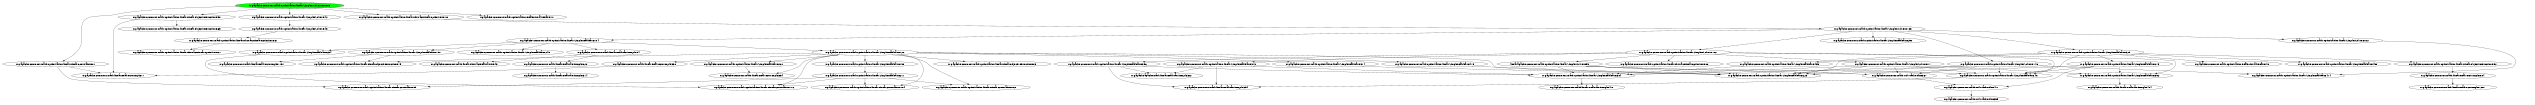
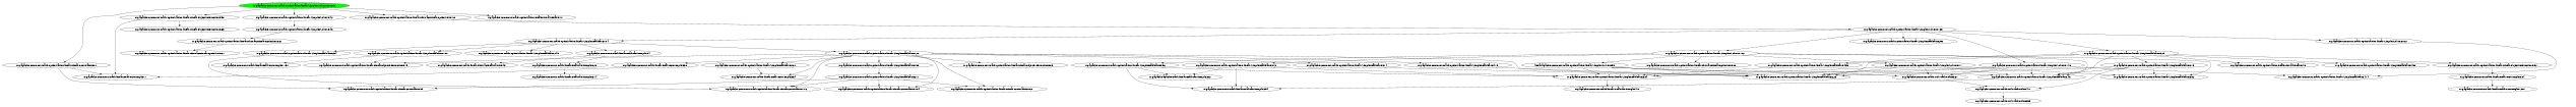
  digraph {
    fontname="DejaVu Serif"
    node [fontname="DejaVu Serif"]
    edge [fontname="DejaVu Serif"]
    "org.apache.commons.math.optimization.linear.SimplexSolverTest#69" [fillcolor=green style=filled]
    "org.apache.commons.math.optimization.linear.LinearObjectiveFunction#58"
    "org.apache.commons.math.optimization.linear.LinearConstraint#81"
    "org.apache.commons.math.optimization.linear.SimplexSolver#42"
    "org.apache.commons.math.optimization.linear.AbstractLinearOptimizer#100"
    "org.apache.commons.math.optimization.RealPointValuePair#70"
    "org.apache.commons.math.linear.RealVectorImpl#77"
    "org.apache.commons.math.optimization.linear.LinearObjectiveFunction#65"
    "org.apache.commons.math.optimization.linear.LinearConstraint#99"
    "org.apache.commons.math.optimization.linear.SimplexSolver#49"
    "org.apache.commons.math.optimization.linear.SimplexSolver#185"
    "org.apache.commons.math.optimization.linear.AbstractLinearOptimizer#61"
    "org.apache.commons.math.optimization.linear.AbstractLinearOptimizer#67"
    "org.apache.commons.math.optimization.linear.SimplexTableau#104"
    "org.apache.commons.math.optimization.linear.SimplexSolver#167"
    "org.apache.commons.math.optimization.linear.SimplexTableau#290"
    "org.apache.commons.math.optimization.linear.SimplexSolver#146"
    "org.apache.commons.math.optimization.linear.SimplexSolver#102"
    "org.apache.commons.math.optimization.linear.SimplexTableau#325"
    "org.apache.commons.math.optimization.linear.SimplexTableau#190"
    "org.apache.commons.math.optimization.linear.SimplexTableau#234"
    "org.apache.commons.math.optimization.linear.SimplexTableau#126"
    "org.apache.commons.math.linear.RealMatrixImpl#94"
    "org.apache.commons.math.optimization.linear.SimplexTableau#248"
    "org.apache.commons.math.optimization.linear.SimplexTableau#474"
    "org.apache.commons.math.optimization.linear.SimplexTableau#225"
    "org.apache.commons.math.optimization.linear.SimplexTableau#384"
    "org.apache.commons.math.optimization.linear.SimplexTableau#401"
    "org.apache.commons.math.util.MathUtils#367"
    "org.apache.commons.math.optimization.linear.AbstractLinearOptimizer#86"
    n31 [label="linear.apache.commons.math.optimization.linear.SimplexSolver#59"]
    "org.apache.commons.math.optimization.linear.SimplexSolver#77"
    "org.apache.commons.math.optimization.linear.SimplexTableau#392"
    "org.apache.commons.math.optimization.linear.SimplexTableau#356"
    "org.apache.commons.math.optimization.linear.SimplexTableau#373"
    "org.apache.commons.math.optimization.linear.SimplexTableau#458"
    "org.apache.commons.math.optimization.linear.SimplexTableau#273"
    "org.apache.commons.math.optimization.linear.SimplexTableau#435"
    "org.apache.commons.math.optimization.linear.LinearObjectiveFunction#92"
    "org.apache.commons.math.optimization.RealPointValuePair#48"
    "org.apache.commons.math.optimization.linear.LinearObjectiveFunction#75"
    "org.apache.commons.math.linear.RealVectorImpl#1157"
    "org.apache.commons.math.optimization.linear.LinearConstraint#176"
    "org.apache.commons.math.optimization.linear.SimplexTableau#198"
    "org.apache.commons.math.optimization.linear.LinearConstraint#184"
    "org.apache.commons.math.optimization.linear.LinearConstraint#168"
    "org.apache.commons.math.linear.RealVectorImpl#338"
    "org.apache.commons.math.linear.RealVectorImpl#854"
    "org.apache.commons.math.optimization.linear.SimplexTableau#314"
    "org.apache.commons.math.optimization.linear.LinearObjectiveFunction#83"
    "org.apache.commons.math.optimization.linear.SimplexTableau#419"
    "org.apache.commons.math.optimization.linear.SimplexTableau#260"
    "org.apache.commons.math.linear.AbstractRealMatrix#43"
    "org.apache.commons.math.linear.RealMatrixImpl#622"
    "org.apache.commons.math.optimization.linear.SimplexTableau#211"
    "org.apache.commons.math.linear.RealMatrixImpl#314"
    "org.apache.commons.math.linear.RealMatrixImpl#410"
    "org.apache.commons.math.linear.RealMatrixImpl#354"
    "org.apache.commons.math.util.MathUtils#411"
    "org.apache.commons.math.util.MathUtils#395"
-   "org.apache.commons.math.linear.RealMatrixImpl#404"
    n62 [label="org.apache.apache.math.linear.RealMatrixImpl#367"]
    "org.apache.commons.math.linear.RealVectorImpl#884"
    "org.apache.commons.math.linear.RealVectorImpl#1287"
    "org.apache.commons.math.optimization.linear.SimplexSolverTest#69" -> "org.apache.commons.math.optimization.linear.LinearObjectiveFunction#58"
    "org.apache.commons.math.optimization.linear.SimplexSolverTest#69" -> "org.apache.commons.math.optimization.linear.LinearConstraint#81"
    "org.apache.commons.math.optimization.linear.SimplexSolverTest#69" -> "org.apache.commons.math.optimization.linear.SimplexSolver#42"
    "org.apache.commons.math.optimization.linear.SimplexSolverTest#69" -> "org.apache.commons.math.optimization.linear.AbstractLinearOptimizer#100"
    "org.apache.commons.math.optimization.linear.SimplexSolverTest#69" -> "org.apache.commons.math.optimization.RealPointValuePair#70"
    "org.apache.commons.math.optimization.linear.LinearObjectiveFunction#58" -> "org.apache.commons.math.linear.RealVectorImpl#77"
    "org.apache.commons.math.optimization.linear.LinearObjectiveFunction#58" -> "org.apache.commons.math.optimization.linear.LinearObjectiveFunction#65"
    "org.apache.commons.math.optimization.linear.LinearConstraint#81" -> "org.apache.commons.math.linear.RealVectorImpl#77"
    "org.apache.commons.math.optimization.linear.LinearConstraint#81" -> "org.apache.commons.math.optimization.linear.LinearConstraint#99"
    "org.apache.commons.math.optimization.linear.SimplexSolver#42" -> "org.apache.commons.math.optimization.linear.SimplexSolver#49"
    "org.apache.commons.math.optimization.linear.AbstractLinearOptimizer#100" -> "org.apache.commons.math.optimization.linear.SimplexSolver#185"
    "org.apache.commons.math.optimization.linear.SimplexSolver#49" -> "org.apache.commons.math.optimization.linear.AbstractLinearOptimizer#61"
    "org.apache.commons.math.optimization.linear.SimplexSolver#185" -> "org.apache.commons.math.optimization.linear.SimplexTableau#104"
    "org.apache.commons.math.optimization.linear.SimplexSolver#185" -> "org.apache.commons.math.optimization.linear.SimplexSolver#167"
    "org.apache.commons.math.optimization.linear.SimplexSolver#185" -> "org.apache.commons.math.optimization.linear.SimplexTableau#290"
    "org.apache.commons.math.optimization.linear.SimplexSolver#185" -> "org.apache.commons.math.optimization.linear.SimplexSolver#146"
    "org.apache.commons.math.optimization.linear.SimplexSolver#185" -> "org.apache.commons.math.optimization.linear.SimplexSolver#102"
    "org.apache.commons.math.optimization.linear.SimplexSolver#185" -> "org.apache.commons.math.optimization.linear.SimplexTableau#325"
    "org.apache.commons.math.optimization.linear.AbstractLinearOptimizer#61" -> "org.apache.commons.math.optimization.linear.AbstractLinearOptimizer#67"
    "org.apache.commons.math.optimization.linear.SimplexTableau#104" -> "org.apache.commons.math.optimization.linear.SimplexTableau#190"
    "org.apache.commons.math.optimization.linear.SimplexTableau#104" -> "org.apache.commons.math.optimization.linear.SimplexTableau#234"
    "org.apache.commons.math.optimization.linear.SimplexTableau#104" -> "org.apache.commons.math.optimization.linear.SimplexTableau#126"
    "org.apache.commons.math.optimization.linear.SimplexTableau#104" -> "org.apache.commons.math.linear.RealMatrixImpl#94"
    "org.apache.commons.math.optimization.linear.SimplexTableau#104" -> "org.apache.commons.math.optimization.linear.SimplexTableau#248"
    "org.apache.commons.math.optimization.linear.SimplexSolver#167" -> "org.apache.commons.math.optimization.linear.SimplexTableau#474"
    "org.apache.commons.math.optimization.linear.SimplexSolver#146" -> "org.apache.commons.math.optimization.linear.SimplexTableau#474"
    "org.apache.commons.math.optimization.linear.SimplexSolver#146" -> "org.apache.commons.math.optimization.linear.SimplexTableau#225"
    "org.apache.commons.math.optimization.linear.SimplexSolver#146" -> "org.apache.commons.math.optimization.linear.SimplexTableau#384"
    "org.apache.commons.math.optimization.linear.SimplexSolver#146" -> "org.apache.commons.math.optimization.linear.SimplexTableau#401"
    "org.apache.commons.math.optimization.linear.SimplexSolver#146" -> "org.apache.commons.math.util.MathUtils#367"
    "org.apache.commons.math.optimization.linear.SimplexSolver#102" -> "org.apache.commons.math.optimization.linear.SimplexTableau#401"
    "org.apache.commons.math.optimization.linear.SimplexSolver#102" -> "org.apache.commons.math.optimization.linear.AbstractLinearOptimizer#86"
    "org.apache.commons.math.optimization.linear.SimplexSolver#102" -> n31
    "org.apache.commons.math.optimization.linear.SimplexSolver#102" -> "org.apache.commons.math.optimization.linear.SimplexSolver#77"
    "org.apache.commons.math.optimization.linear.SimplexSolver#102" -> "org.apache.commons.math.optimization.linear.SimplexTableau#392"
    "org.apache.commons.math.optimization.linear.SimplexSolver#102" -> "org.apache.commons.math.optimization.linear.SimplexTableau#356"
    "org.apache.commons.math.optimization.linear.SimplexSolver#102" -> "org.apache.commons.math.optimization.linear.SimplexTableau#373"
    "org.apache.commons.math.optimization.linear.SimplexTableau#325" -> "org.apache.commons.math.optimization.linear.SimplexTableau#225"
    "org.apache.commons.math.optimization.linear.SimplexTableau#325" -> "org.apache.commons.math.optimization.linear.SimplexTableau#401"
    "org.apache.commons.math.optimization.linear.SimplexTableau#325" -> "org.apache.commons.math.optimization.linear.SimplexTableau#458"
    "org.apache.commons.math.optimization.linear.SimplexTableau#325" -> "org.apache.commons.math.optimization.linear.SimplexTableau#273"
    "org.apache.commons.math.optimization.linear.SimplexTableau#325" -> "org.apache.commons.math.optimization.linear.SimplexTableau#435"
    "org.apache.commons.math.optimization.linear.SimplexTableau#325" -> "org.apache.commons.math.optimization.linear.LinearObjectiveFunction#92"
    "org.apache.commons.math.optimization.linear.SimplexTableau#325" -> "org.apache.commons.math.optimization.RealPointValuePair#48"
    "org.apache.commons.math.optimization.linear.SimplexTableau#190" -> "org.apache.commons.math.optimization.linear.LinearObjectiveFunction#75"
    "org.apache.commons.math.optimization.linear.SimplexTableau#190" -> "org.apache.commons.math.linear.RealVectorImpl#1157"
    "org.apache.commons.math.optimization.linear.SimplexTableau#234" -> "org.apache.commons.math.optimization.linear.LinearConstraint#176"
    "org.apache.commons.math.optimization.linear.SimplexTableau#126" -> "org.apache.commons.math.optimization.linear.SimplexTableau#225"
    "org.apache.commons.math.optimization.linear.SimplexTableau#126" -> "org.apache.commons.math.optimization.linear.LinearObjectiveFunction#75"
    "org.apache.commons.math.optimization.linear.SimplexTableau#126" -> "org.apache.commons.math.optimization.linear.LinearConstraint#176"
    "org.apache.commons.math.optimization.linear.SimplexTableau#126" -> "org.apache.commons.math.optimization.linear.SimplexTableau#198"
    "org.apache.commons.math.optimization.linear.SimplexTableau#126" -> "org.apache.commons.math.optimization.linear.LinearConstraint#184"
    "org.apache.commons.math.optimization.linear.SimplexTableau#126" -> "org.apache.commons.math.optimization.linear.LinearConstraint#168"
    "org.apache.commons.math.optimization.linear.SimplexTableau#126" -> "org.apache.commons.math.linear.RealVectorImpl#338"
    "org.apache.commons.math.optimization.linear.SimplexTableau#126" -> "org.apache.commons.math.linear.RealVectorImpl#854"
    "org.apache.commons.math.optimization.linear.SimplexTableau#126" -> "org.apache.commons.math.optimization.linear.SimplexTableau#314"
    "org.apache.commons.math.optimization.linear.SimplexTableau#126" -> "org.apache.commons.math.optimization.linear.LinearObjectiveFunction#83"
    "org.apache.commons.math.optimization.linear.SimplexTableau#126" -> "org.apache.commons.math.optimization.linear.SimplexTableau#419"
    "org.apache.commons.math.optimization.linear.SimplexTableau#126" -> "org.apache.commons.math.optimization.linear.SimplexTableau#260"
    "org.apache.commons.math.linear.RealMatrixImpl#94" -> "org.apache.commons.math.linear.AbstractRealMatrix#43"
    "org.apache.commons.math.linear.RealMatrixImpl#94" -> "org.apache.commons.math.linear.RealMatrixImpl#622"
    "org.apache.commons.math.optimization.linear.SimplexTableau#384" -> "org.apache.commons.math.linear.RealMatrixImpl#410"
    "org.apache.commons.math.optimization.linear.SimplexTableau#401" -> "org.apache.commons.math.linear.RealMatrixImpl#354"
    "org.apache.commons.math.util.MathUtils#367" -> "org.apache.commons.math.util.MathUtils#411"
    n31 -> "org.apache.commons.math.optimization.linear.SimplexTableau#225"
    n31 -> "org.apache.commons.math.optimization.linear.SimplexTableau#384"
    n31 -> "org.apache.commons.math.optimization.linear.SimplexTableau#401"
    n31 -> "org.apache.commons.math.util.MathUtils#367"
    "org.apache.commons.math.optimization.linear.SimplexSolver#77" -> "org.apache.commons.math.optimization.linear.SimplexTableau#225"
    "org.apache.commons.math.optimization.linear.SimplexSolver#77" -> "org.apache.commons.math.optimization.linear.SimplexTableau#384"
    "org.apache.commons.math.optimization.linear.SimplexSolver#77" -> "org.apache.commons.math.optimization.linear.SimplexTableau#401"
    "org.apache.commons.math.optimization.linear.SimplexSolver#77" -> "org.apache.commons.math.util.MathUtils#367"
    "org.apache.commons.math.optimization.linear.SimplexSolver#77" -> "org.apache.commons.math.optimization.linear.SimplexTableau#392"
-   "org.apache.commons.math.optimization.linear.SimplexTableau#392" -> "org.apache.commons.math.linear.RealMatrixImpl#404"
    "org.apache.commons.math.optimization.linear.SimplexTableau#356" -> "org.apache.commons.math.optimization.linear.SimplexTableau#384"
    "org.apache.commons.math.optimization.linear.SimplexTableau#356" -> "org.apache.commons.math.linear.RealMatrixImpl#354"
    "org.apache.commons.math.optimization.linear.SimplexTableau#356" -> n62
    "org.apache.commons.math.optimization.linear.SimplexTableau#373" -> "org.apache.commons.math.optimization.linear.SimplexTableau#384"
    "org.apache.commons.math.optimization.linear.SimplexTableau#373" -> "org.apache.commons.math.linear.RealMatrixImpl#354"
    "org.apache.commons.math.optimization.linear.SimplexTableau#373" -> n62
    "org.apache.commons.math.optimization.linear.SimplexTableau#273" -> "org.apache.commons.math.optimization.linear.SimplexTableau#225"
    "org.apache.commons.math.optimization.linear.SimplexTableau#273" -> "org.apache.commons.math.optimization.linear.SimplexTableau#401"
    "org.apache.commons.math.optimization.linear.SimplexTableau#273" -> "org.apache.commons.math.optimization.linear.SimplexTableau#392"
    "org.apache.commons.math.optimization.linear.SimplexTableau#273" -> "org.apache.commons.math.util.MathUtils#411"
    "org.apache.commons.math.optimization.linear.SimplexTableau#435" -> "org.apache.commons.math.optimization.linear.SimplexTableau#384"
    "org.apache.commons.math.optimization.linear.LinearObjectiveFunction#92" -> "org.apache.commons.math.linear.RealVectorImpl#884"
    "org.apache.commons.math.optimization.linear.SimplexTableau#198" -> "org.apache.commons.math.optimization.linear.SimplexTableau#211"
    "org.apache.commons.math.linear.RealVectorImpl#338" -> "org.apache.commons.math.linear.RealVectorImpl#77"
    "org.apache.commons.math.optimization.linear.SimplexTableau#314" -> "org.apache.commons.math.optimization.linear.SimplexTableau#225"
    "org.apache.commons.math.optimization.linear.SimplexTableau#419" -> "org.apache.commons.math.optimization.linear.SimplexTableau#225"
    "org.apache.commons.math.optimization.linear.SimplexTableau#260" -> "org.apache.commons.math.linear.RealVectorImpl#854"
    "org.apache.commons.math.linear.RealMatrixImpl#622" -> "org.apache.commons.math.linear.RealMatrixImpl#314"
    "org.apache.commons.math.optimization.linear.SimplexTableau#211" -> "org.apache.commons.math.optimization.linear.LinearConstraint#99"
    "org.apache.commons.math.optimization.linear.SimplexTableau#211" -> "org.apache.commons.math.optimization.linear.LinearConstraint#176"
    "org.apache.commons.math.optimization.linear.SimplexTableau#211" -> "org.apache.commons.math.optimization.linear.LinearConstraint#184"
    "org.apache.commons.math.optimization.linear.SimplexTableau#211" -> "org.apache.commons.math.optimization.linear.LinearConstraint#168"
    "org.apache.commons.math.util.MathUtils#411" -> "org.apache.commons.math.util.MathUtils#395"
    "org.apache.commons.math.linear.RealVectorImpl#884" -> "org.apache.commons.math.linear.RealVectorImpl#1287"
  }
